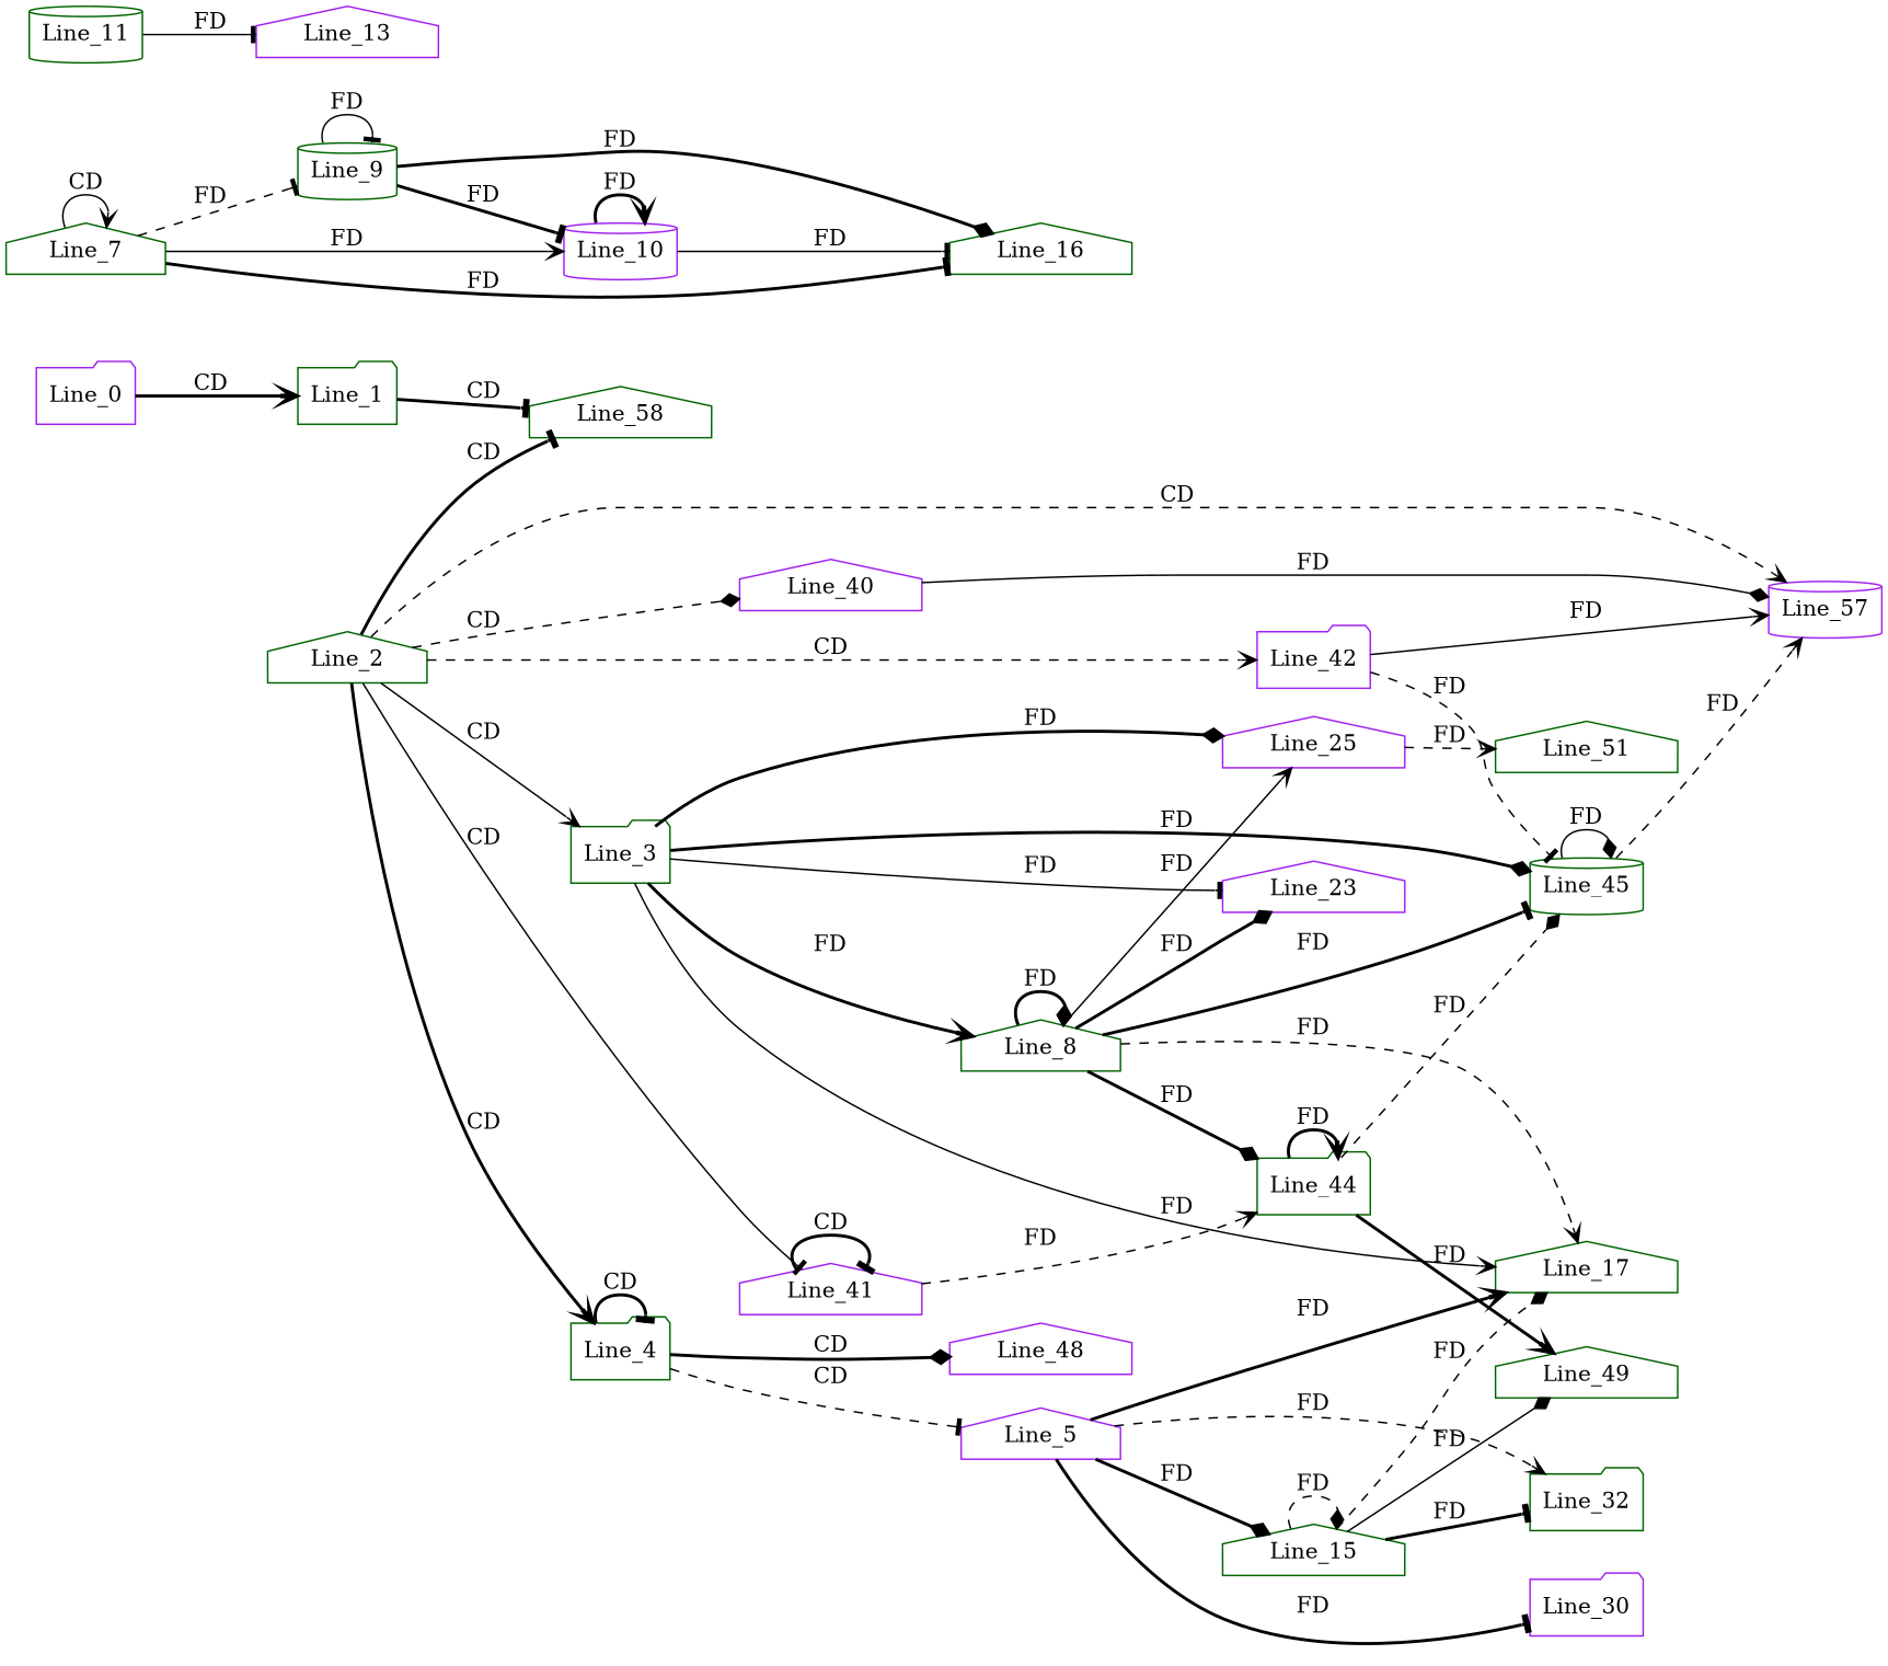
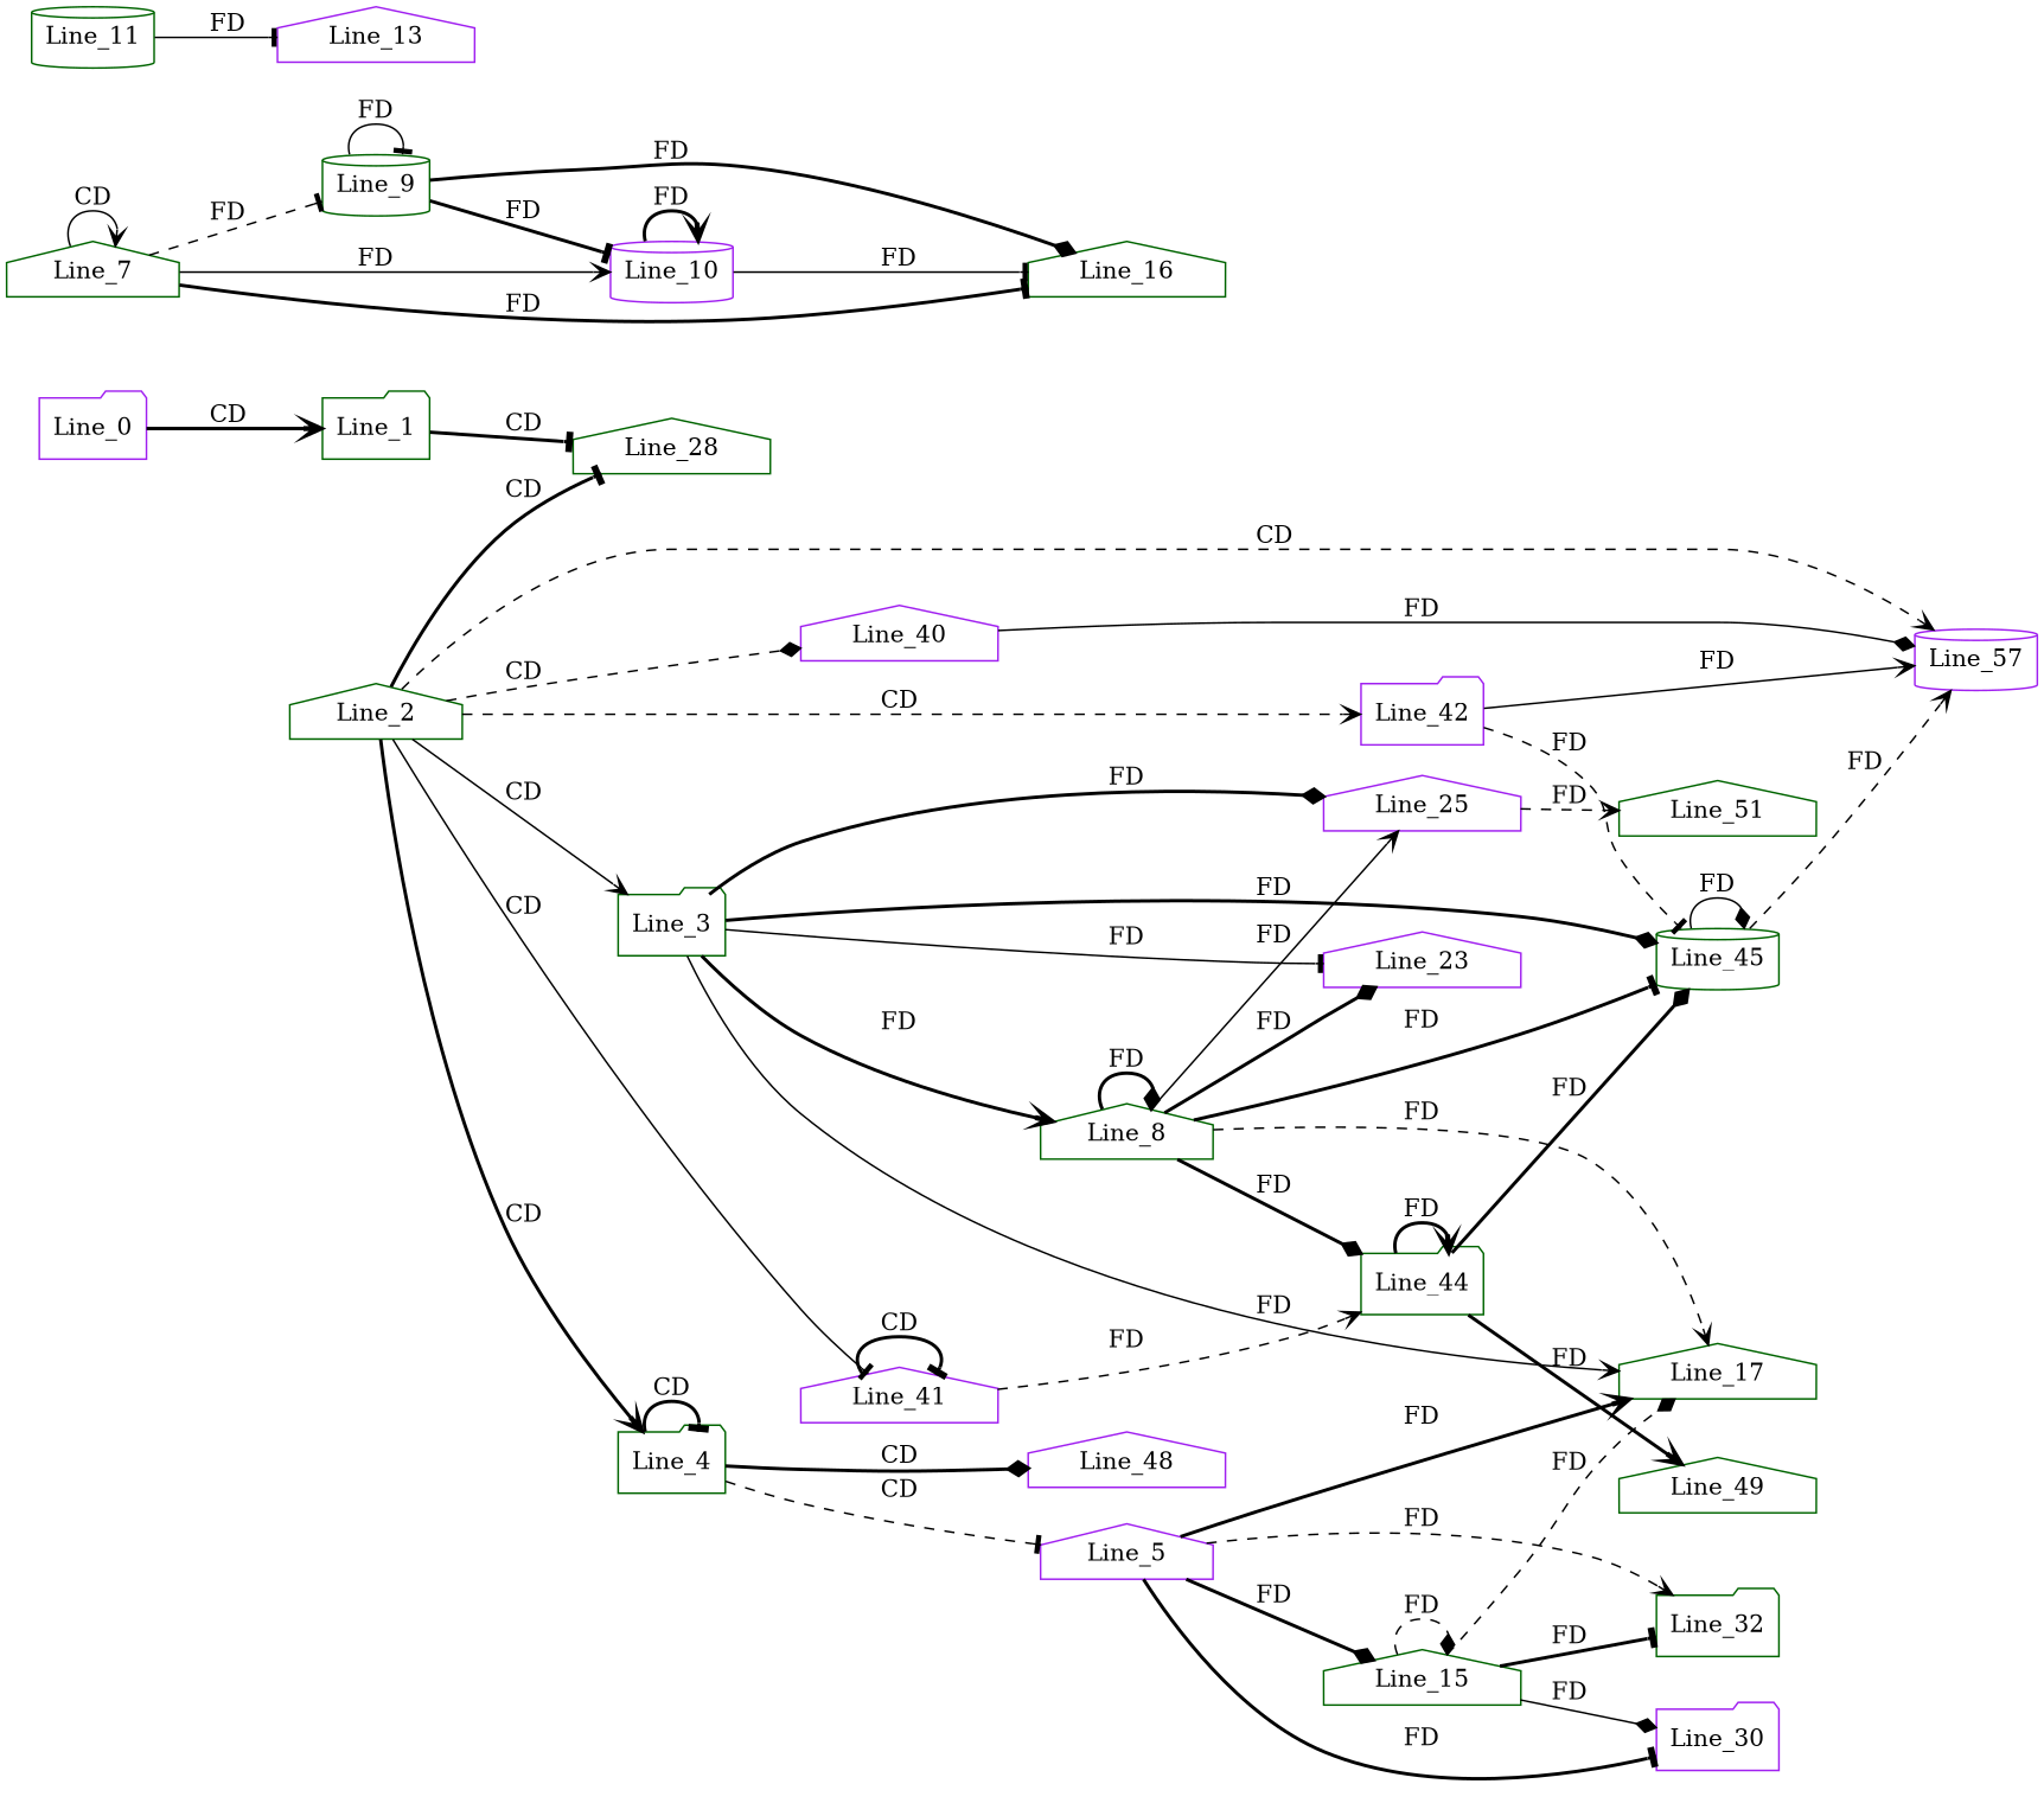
  digraph {
    rankdir=LR
    node [color=darkgreen shape=house]
    edge [arrowhead=vee style=bold]
    Line_0 [color=purple shape=folder]
    Line_1 [shape=folder]
-   Line_58
+   Line_58 [label=Line_28]
    Line_3 [shape=folder]
    Line_2
    Line_4 [shape=folder]
    Line_40 [color=purple]
    Line_41 [color=purple]
    Line_42 [color=purple shape=folder]
    Line_57 [color=purple shape=cylinder]
    Line_8
    Line_17
    Line_23 [color=purple]
    Line_25 [color=purple]
    Line_45 [shape=cylinder]
    Line_5 [color=purple]
    n17 [color=purple label=Line_48]
    Line_44 [shape=folder]
    Line_51
    Line_49
    Line_15
    Line_30 [color=purple shape=folder]
    Line_32 [shape=folder]
    Line_7
    Line_9 [shape=cylinder]
    Line_10 [color=purple shape=cylinder]
    Line_16
    Line_13 [color=purple]
    Line_11 [shape=cylinder]
    Line_0 -> Line_1 [label=CD]
    Line_1 -> Line_58 [arrowhead=tee label=CD]
    Line_3 -> Line_8 [label=FD]
    Line_3 -> Line_17 [label=FD style=solid]
    Line_3 -> Line_23 [arrowhead=tee label=FD style=solid]
    Line_3 -> Line_25 [arrowhead=diamond label=FD]
    Line_3 -> Line_45 [arrowhead=diamond label=FD]
    Line_2 -> Line_58 [arrowhead=tee label=CD]
    Line_2 -> Line_3 [label=CD style=solid]
    Line_2 -> Line_4 [label=CD]
    Line_2 -> Line_40 [arrowhead=diamond label=CD style=dashed]
    Line_2 -> Line_41 [arrowhead=tee label=CD style=solid]
    Line_2 -> Line_42 [label=CD style=dashed]
    Line_2 -> Line_57 [label=CD style=dashed]
    Line_4 -> Line_4 [arrowhead=tee label=CD]
    Line_4 -> Line_5 [arrowhead=tee label=CD style=dashed]
    Line_4 -> n17 [arrowhead=diamond label=CD]
    Line_40 -> Line_57 [arrowhead=diamond label=FD style=solid]
    Line_41 -> Line_41 [arrowhead=tee label=CD]
    Line_41 -> Line_44 [label=FD style=dashed]
    Line_42 -> Line_57 [label=FD style=solid]
    Line_42 -> Line_45 [arrowhead=tee label=FD style=dashed]
    Line_8 -> Line_8 [arrowhead=diamond label=FD]
    Line_8 -> Line_17 [label=FD style=dashed]
    Line_8 -> Line_23 [arrowhead=diamond label=FD]
    Line_8 -> Line_25 [label=FD style=solid]
    Line_8 -> Line_45 [arrowhead=tee label=FD]
    Line_8 -> Line_44 [arrowhead=diamond label=FD]
    Line_25 -> Line_51 [label=FD style=dashed]
    Line_45 -> Line_57 [label=FD style=dashed]
    Line_45 -> Line_45 [arrowhead=diamond label=FD style=solid]
    Line_5 -> Line_17 [label=FD]
    Line_5 -> Line_15 [arrowhead=diamond label=FD]
    Line_5 -> Line_30 [arrowhead=tee label=FD]
    Line_5 -> Line_32 [label=FD style=dashed]
-   Line_44 -> Line_45 [arrowhead=diamond label=FD style=dashed]
+   Line_44 -> Line_45 [arrowhead=diamond label=FD]
    Line_44 -> Line_44 [label=FD]
    Line_44 -> Line_49 [label=FD]
    Line_15 -> Line_17 [arrowhead=diamond label=FD style=dashed]
    Line_15 -> Line_15 [arrowhead=diamond label=FD style=dashed]
-   Line_15 -> Line_49 [arrowhead=diamond label=FD style=solid]
+   Line_15 -> Line_30 [arrowhead=diamond label=FD style=solid]
    Line_15 -> Line_32 [arrowhead=tee label=FD]
    Line_7 -> Line_7 [label=CD style=solid]
    Line_7 -> Line_9 [arrowhead=tee label=FD style=dashed]
    Line_7 -> Line_10 [label=FD style=solid]
    Line_7 -> Line_16 [arrowhead=tee label=FD]
    Line_9 -> Line_9 [arrowhead=tee label=FD style=solid]
    Line_9 -> Line_10 [arrowhead=tee label=FD]
    Line_9 -> Line_16 [arrowhead=diamond label=FD]
    Line_10 -> Line_10 [label=FD]
    Line_10 -> Line_16 [arrowhead=tee label=FD style=solid]
    Line_11 -> Line_13 [arrowhead=tee label=FD style=solid]
  }
